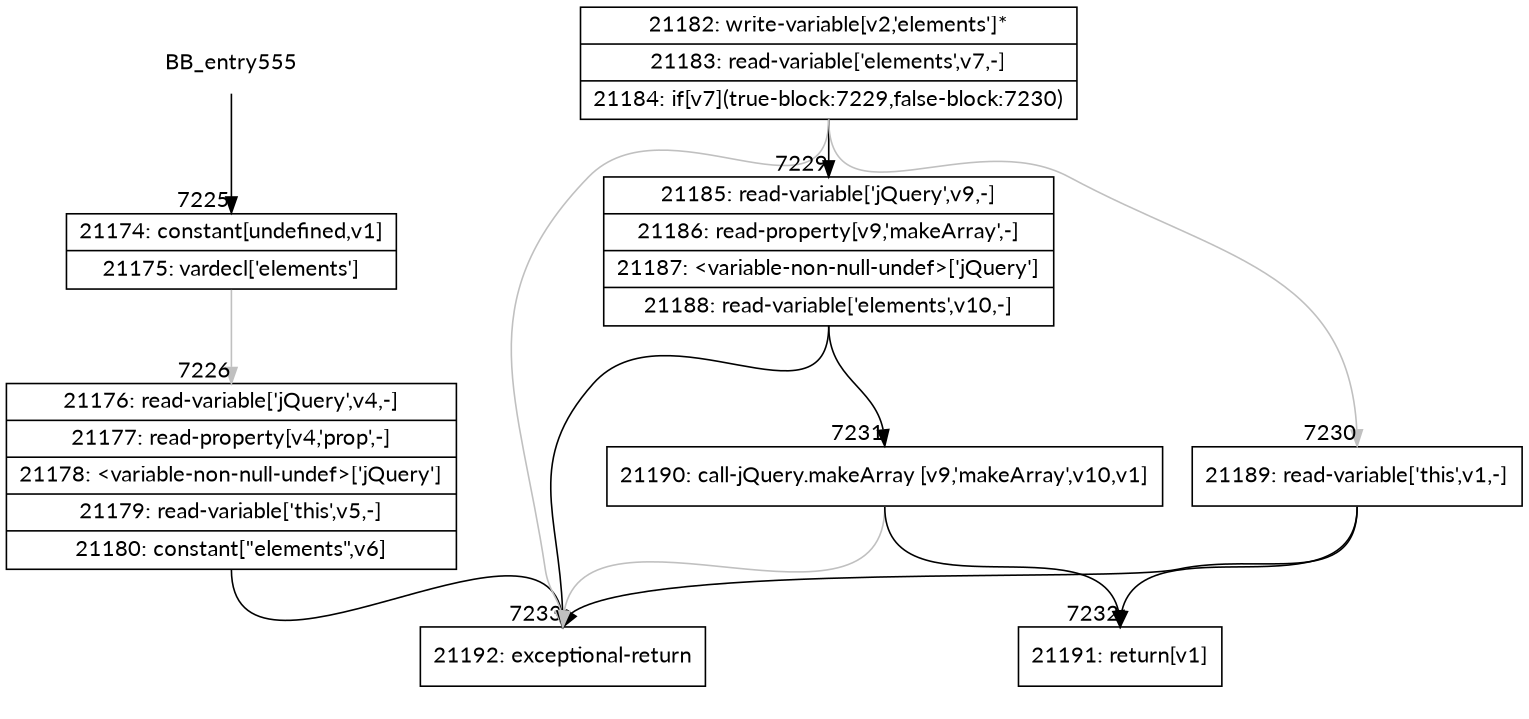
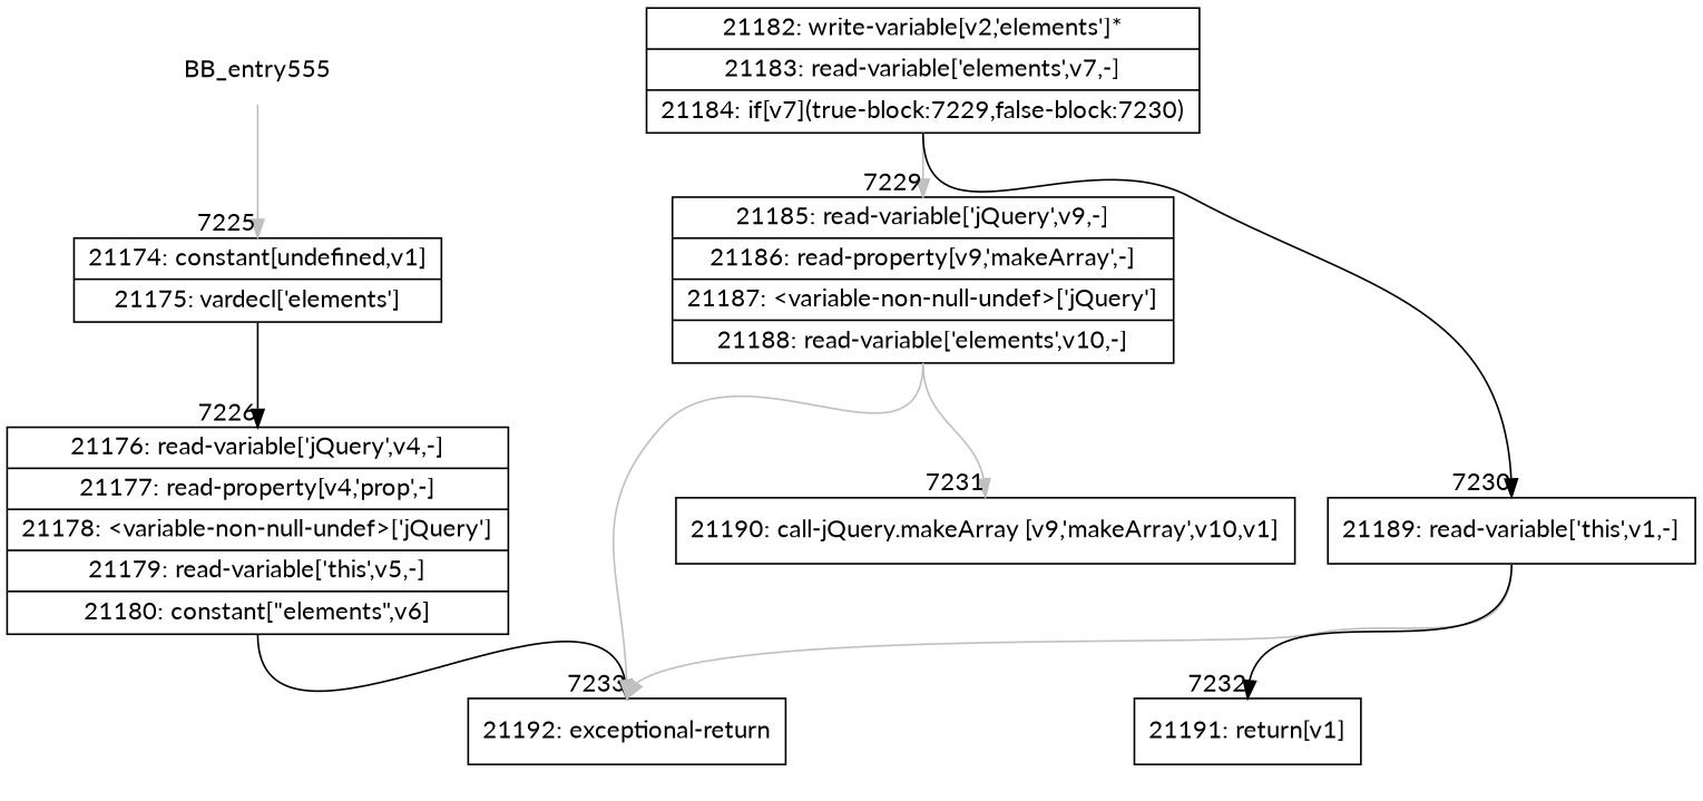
  digraph {
    fontname=Lato
    rankdir=TD
    node [fontname=Lato shape=record]
    edge [fontname=Lato headport=n tailport=s]
    n1 [label=BB_entry555 shape=none]
    n2 [label="{21174: constant[undefined,v1]|21175: vardecl['elements']}"]
    n3 [label="{21176: read-variable['jQuery',v4,-]|21177: read-property[v4,'prop',-]|21178: \<variable-non-null-undef\>['jQuery']|21179: read-variable['this',v5,-]|21180: constant[\"elements\",v6]}"]
    n4 [label="{21192: exceptional-return}"]
    n5 [label="{21182: write-variable[v2,'elements']*|21183: read-variable['elements',v7,-]|21184: if[v7](true-block:7229,false-block:7230)}"]
    n6 [label="{21185: read-variable['jQuery',v9,-]|21186: read-property[v9,'makeArray',-]|21187: \<variable-non-null-undef\>['jQuery']|21188: read-variable['elements',v10,-]}"]
    n7 [label="{21189: read-variable['this',v1,-]}"]
    n8 [label="{21190: call-jQuery.makeArray [v9,'makeArray',v10,v1]}"]
    n9 [label="{21191: return[v1]}"]
-   n1 -> n2 [headlabel="    7225"]
-   n2 -> n3 [headlabel="      7226" color=gray]
+   n1 -> n2 [headlabel="    7225" color=gray]
+   n2 -> n3 [headlabel="      7226"]
    n3 -> n4 [color=black headlabel="      7233"]
-   n5 -> n4 [color=gray]
-   n5 -> n6 [headlabel="      7229"]
-   n5 -> n7 [headlabel="      7230" color=gray]
-   n6 -> n4 [color=black]
-   n6 -> n8 [headlabel="      7231"]
-   n7 -> n4 [color=black]
+   n5 -> n6 [headlabel="      7229" color=gray]
+   n5 -> n7 [headlabel="      7230"]
+   n6 -> n4 [color=gray]
+   n6 -> n8 [headlabel="      7231" color=gray]
+   n7 -> n4 [color=gray]
    n7 -> n9 [headlabel="      7232"]
-   n8 -> n4 [color=gray]
-   n8 -> n9
  }
